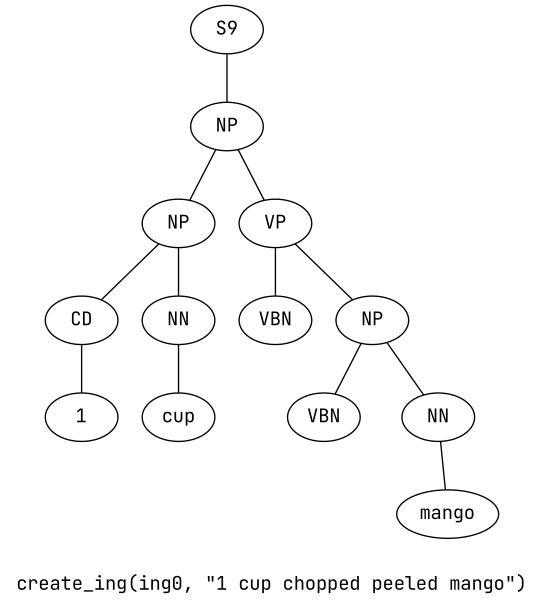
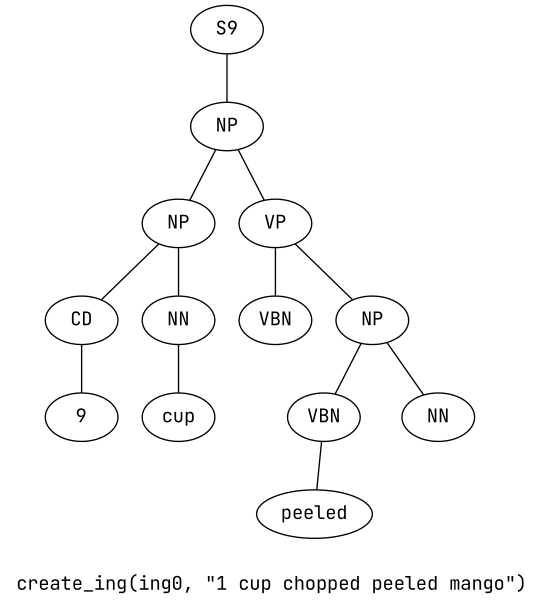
  graph {
    fontname="JetBrains Mono"
    label="create_ing(ing0, \"1 cup chopped peeled mango\")"
    node [fontname="JetBrains Mono"]
    edge [fontname="JetBrains Mono"]
    n1 [label=S9]
    n2 [label=NP]
    n3 [label=NP]
    n4 [label=VP]
    n5 [label=CD]
    n6 [label=NN]
    n7 [label=VBN]
    n8 [label=NP]
-   n9 [label=1]
+   n9 [label=9]
    n10 [label=cup]
    n11 [label=VBN]
    n12 [label=NN]
-   n14 [label=mango]
+   n13 [label=peeled]
    n1 -- n2
    n2 -- n3
    n2 -- n4
    n3 -- n5
    n3 -- n6
    n4 -- n7
    n4 -- n8
    n5 -- n9
    n6 -- n10
    n8 -- n11
    n8 -- n12
-   n12 -- n14
+   n11 -- n13
  }
